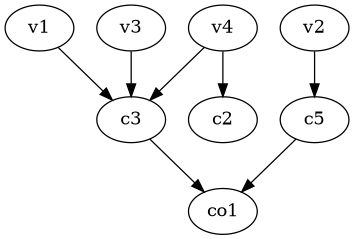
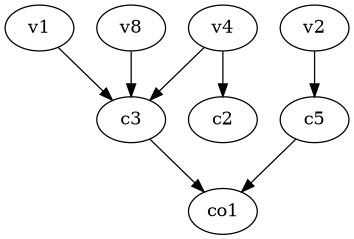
  strict digraph {
    edge [weight=1]
    n1 [label=c5]
    co1
    v1
    c3
    v2
-   v3
+   v3 [label=v8]
    v4
    c2
    n1 -> co1
    v1 -> c3
    c3 -> co1
    v2 -> n1
    v3 -> c3
    v4 -> c3
    v4 -> c2
  }
